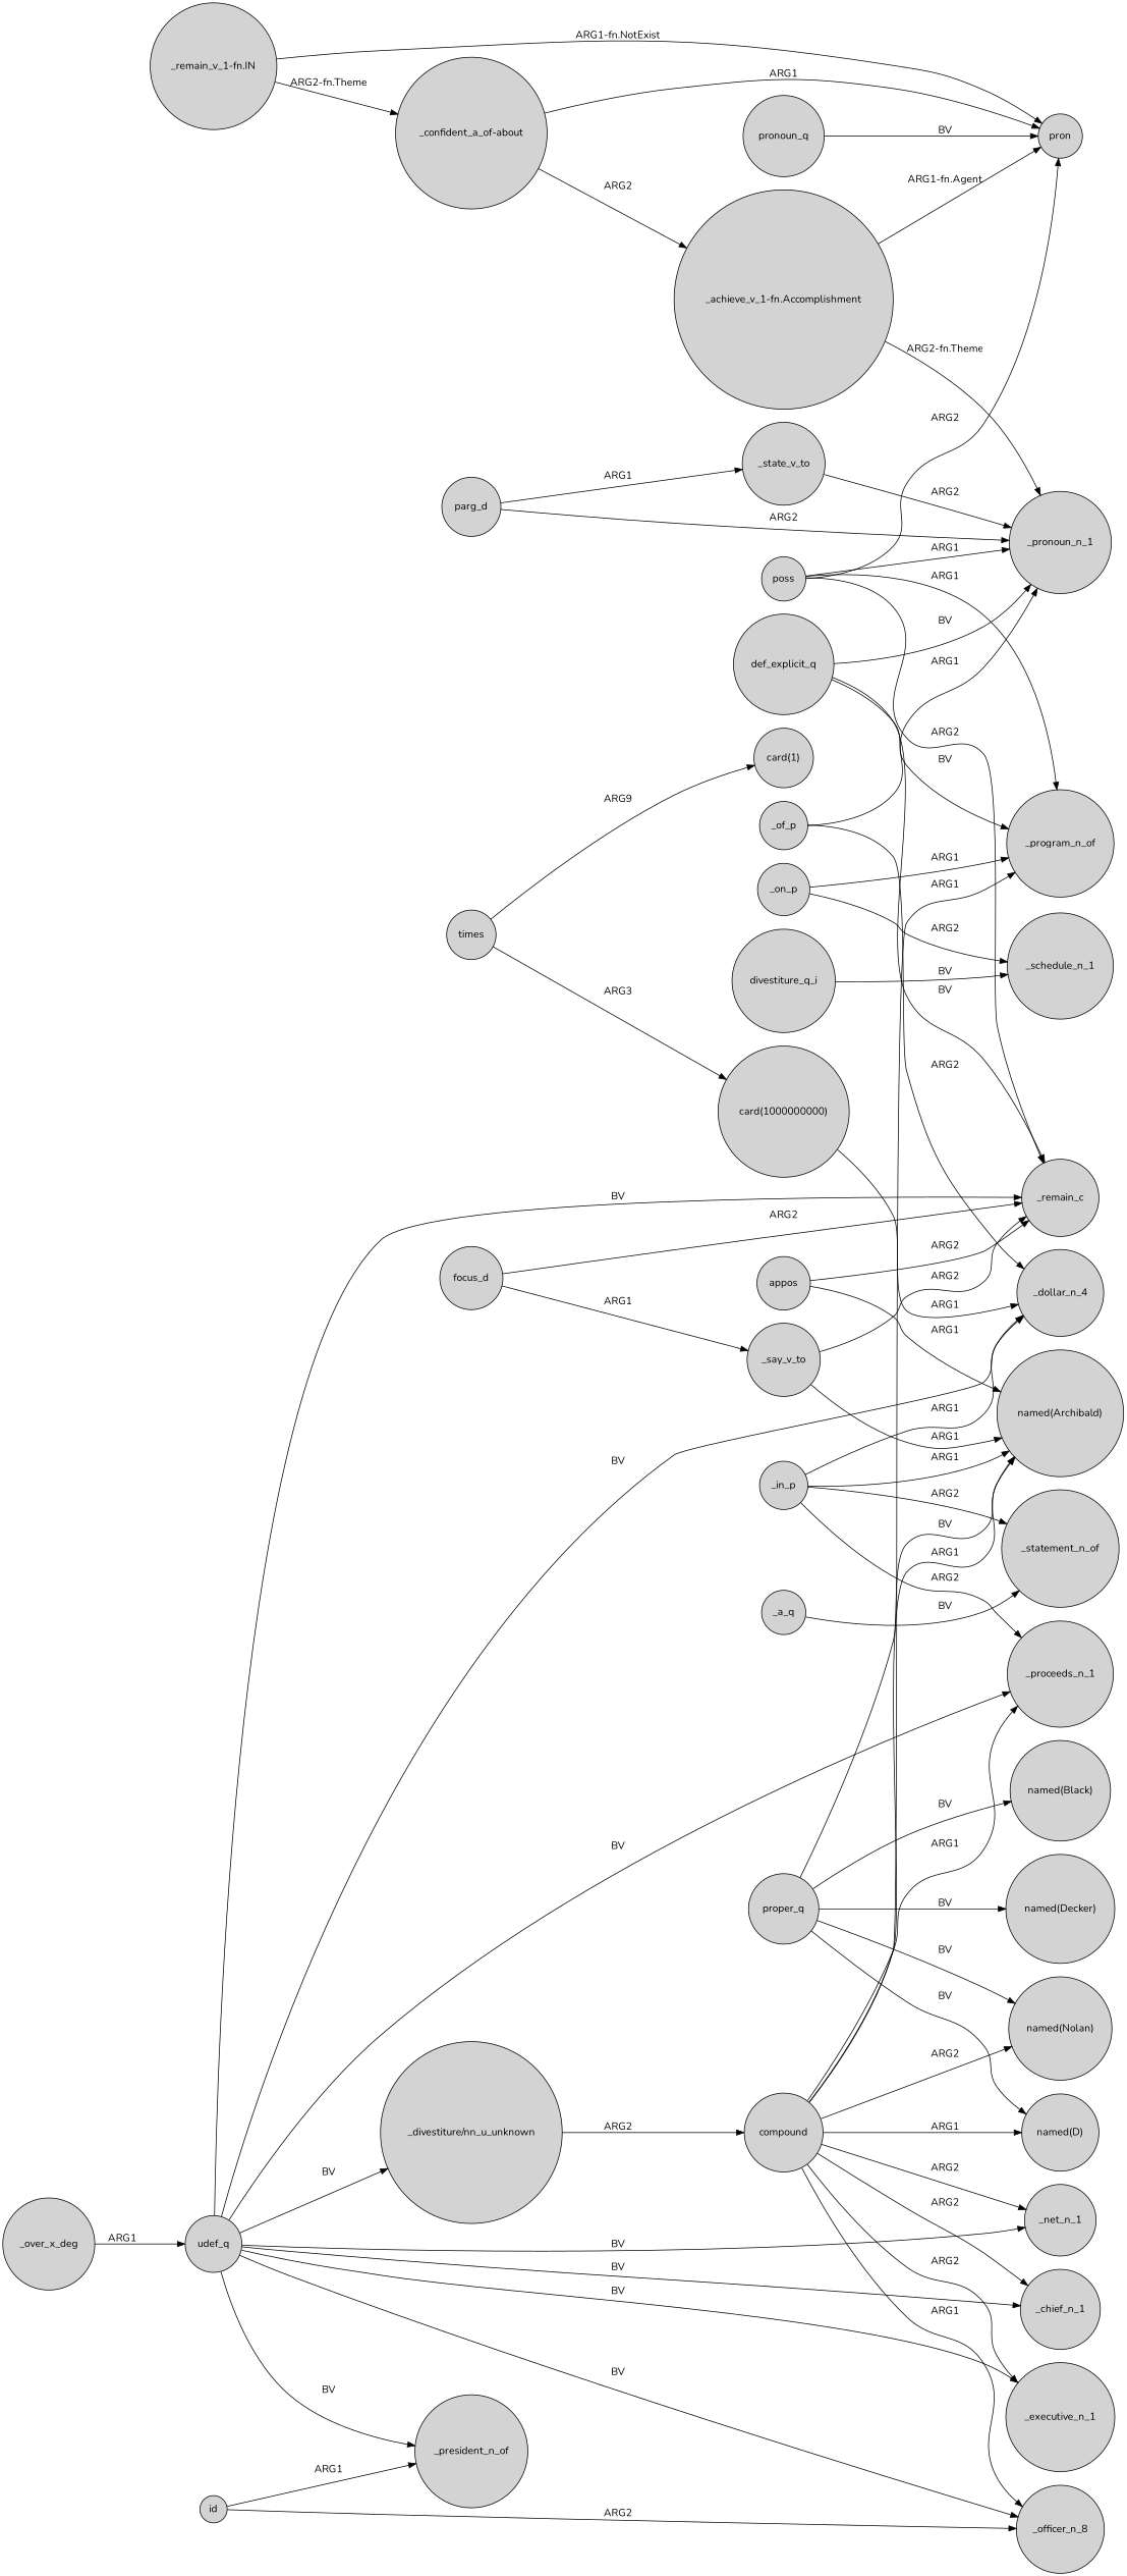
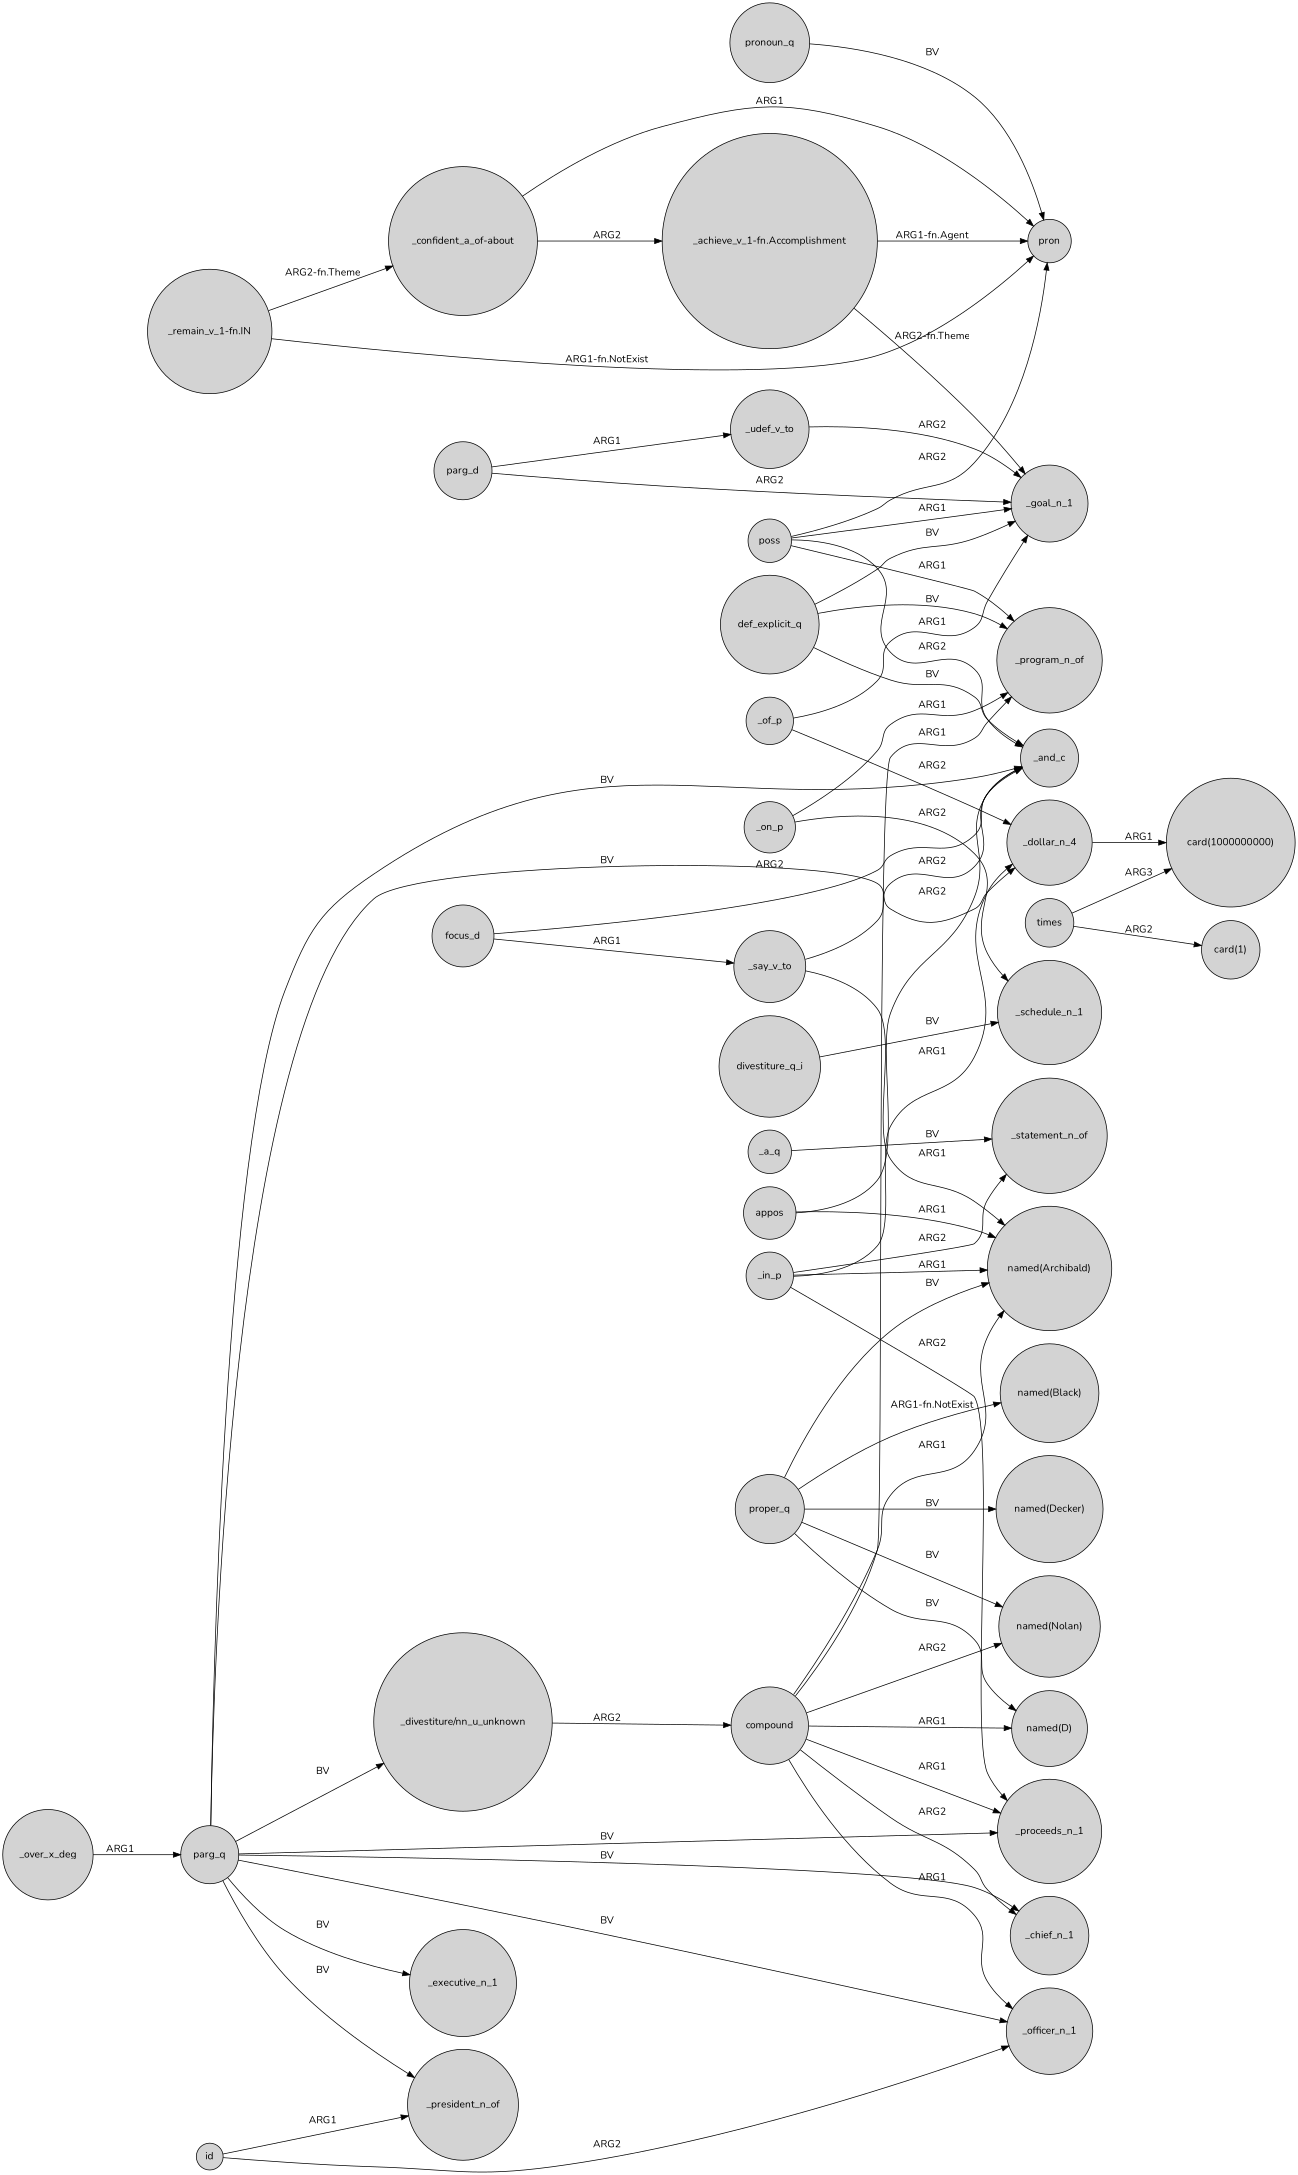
  digraph {
    fontname=Nunito
    rankdir=LR
    node [fontname=Nunito shape=circle style=filled]
    edge [fontname=Nunito]
    poss
-   _and_c [label=_remain_c]
+   _and_c
    pron
-   _goal_n_1 [label=_pronoun_n_1]
+   _goal_n_1
    _program_n_of
    compound
    _proceeds_n_1
    _executive_n_1
    "named(Archibald)"
    _chief_n_1
-   _officer_n_1 [label=_officer_n_8]
-   _net_n_1
+   _officer_n_1
    "named(Nolan)"
    "named(D)"
    "_divestiture/nn_u_unknown"
-   udef_q
+   udef_q [label=parg_q]
    _president_n_of
    n18 [label=_dollar_n_4]
    "_confident_a_of-about"
    "_achieve_v_1-fn.Accomplishment"
    def_explicit_q
    _of_p
    id
    _a_q
    _statement_n_of
    parg_d
-   _state_v_to
+   _state_v_to [label=_udef_v_to]
    _over_x_deg
    proper_q
    "named(Black)"
    "named(Decker)"
    focus_d
    _say_v_to
    "_remain_v_1-fn.IN"
    times
    "card(1000000000)"
    "card(1)"
    _in_p
    pronoun_q
    appos
    n41 [label=divestiture_q_i]
    _schedule_n_1
    _on_p
    poss -> _and_c [label=ARG2]
    poss -> pron [label=ARG2]
    poss -> _goal_n_1 [label=ARG1]
    poss -> _program_n_of [label=ARG1]
    compound -> _program_n_of [label=ARG1]
    compound -> _proceeds_n_1 [label=ARG1]
-   compound -> _executive_n_1 [label=ARG2]
    compound -> "named(Archibald)" [label=ARG1]
    compound -> _chief_n_1 [label=ARG2]
    compound -> _officer_n_1 [label=ARG1]
-   compound -> _net_n_1 [label=ARG2]
    compound -> "named(Nolan)" [label=ARG2]
    compound -> "named(D)" [label=ARG1]
    "_divestiture/nn_u_unknown" -> compound [label=ARG2]
    udef_q -> _and_c [label=BV]
    udef_q -> _proceeds_n_1 [label=BV]
    udef_q -> _executive_n_1 [label=BV]
    udef_q -> _chief_n_1 [label=BV]
    udef_q -> _officer_n_1 [label=BV]
-   udef_q -> _net_n_1 [label=BV]
    udef_q -> "_divestiture/nn_u_unknown" [label=BV]
    udef_q -> _president_n_of [label=BV]
    udef_q -> n18 [label=BV]
    "_confident_a_of-about" -> pron [label=ARG1]
    "_confident_a_of-about" -> "_achieve_v_1-fn.Accomplishment" [label=ARG2]
    "_achieve_v_1-fn.Accomplishment" -> pron [label="ARG1-fn.Agent"]
    "_achieve_v_1-fn.Accomplishment" -> _goal_n_1 [label="ARG2-fn.Theme"]
    def_explicit_q -> _and_c [label=BV]
    def_explicit_q -> _goal_n_1 [label=BV]
    def_explicit_q -> _program_n_of [label=BV]
    _of_p -> _goal_n_1 [label=ARG1]
    _of_p -> n18 [label=ARG2]
    id -> _officer_n_1 [label=ARG2]
    id -> _president_n_of [label=ARG1]
    _a_q -> _statement_n_of [label=BV]
    parg_d -> _goal_n_1 [label=ARG2]
    parg_d -> _state_v_to [label=ARG1]
    _state_v_to -> _goal_n_1 [label=ARG2]
    _over_x_deg -> udef_q [label=ARG1]
    proper_q -> "named(Archibald)" [label=BV]
    proper_q -> "named(Nolan)" [label=BV]
    proper_q -> "named(D)" [label=BV]
-   proper_q -> "named(Black)" [label=BV]
+   proper_q -> "named(Black)" [label="ARG1-fn.NotExist"]
    proper_q -> "named(Decker)" [label=BV]
    focus_d -> _and_c [label=ARG2]
    focus_d -> _say_v_to [label=ARG1]
    _say_v_to -> _and_c [label=ARG2]
    _say_v_to -> "named(Archibald)" [label=ARG1]
    "_remain_v_1-fn.IN" -> pron [label="ARG1-fn.NotExist"]
    "_remain_v_1-fn.IN" -> "_confident_a_of-about" [label="ARG2-fn.Theme"]
    times -> "card(1000000000)" [label=ARG3]
-   times -> "card(1)" [label=ARG9]
-   "card(1000000000)" -> n18 [label=ARG1]
+   times -> "card(1)" [label=ARG2]
+   n18 -> "card(1000000000)" [label=ARG1]
    _in_p -> _proceeds_n_1 [label=ARG2]
    _in_p -> "named(Archibald)" [label=ARG1]
    _in_p -> n18 [label=ARG1]
    _in_p -> _statement_n_of [label=ARG2]
    pronoun_q -> pron [label=BV]
    appos -> _and_c [label=ARG2]
    appos -> "named(Archibald)" [label=ARG1]
    n41 -> _schedule_n_1 [label=BV]
    _on_p -> _program_n_of [label=ARG1]
    _on_p -> _schedule_n_1 [label=ARG2]
  }
